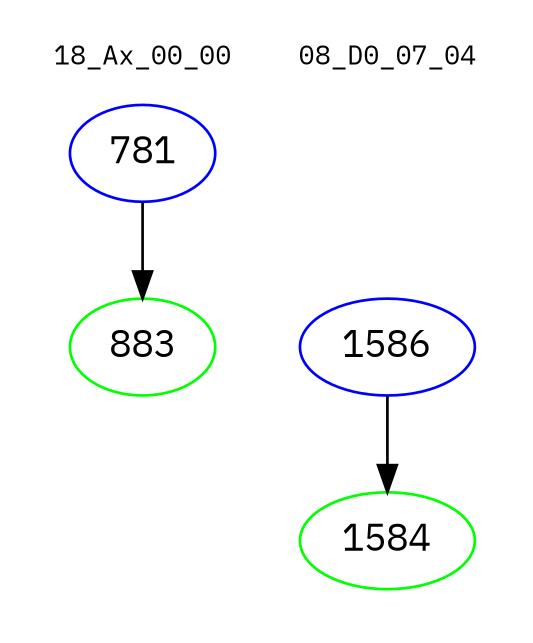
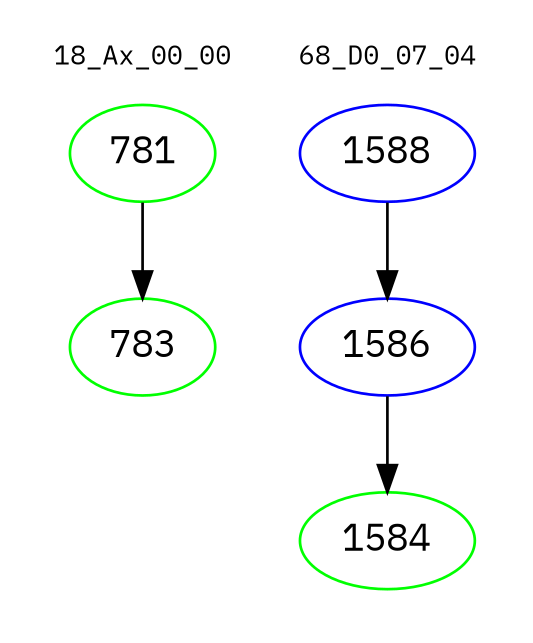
  digraph {
    fontname="IBM Plex Mono"
    node [color=blue fontname="IBM Plex Mono"]
    edge [color=black fontname="IBM Plex Mono"]
-   n1 [label=781]
-   n2 [color=green label=883]
+   n1 [color=green label=781]
+   n2 [color=green label=783]
+   n3 [label=1588]
    n4 [label=1586]
    n5 [color=green label=1584]
    subgraph cluster_1 {
      color=white
      fontsize=10
      label="18_Ax_00_00"
      n1
      n2
    }
    subgraph cluster_2 {
      color=white
      fontsize=10
-     label="08_D0_07_04"
+     label="68_D0_07_04"
+     n3
      n4
      n5
    }
    n1 -> n2
+   n3 -> n4
    n4 -> n5
  }
